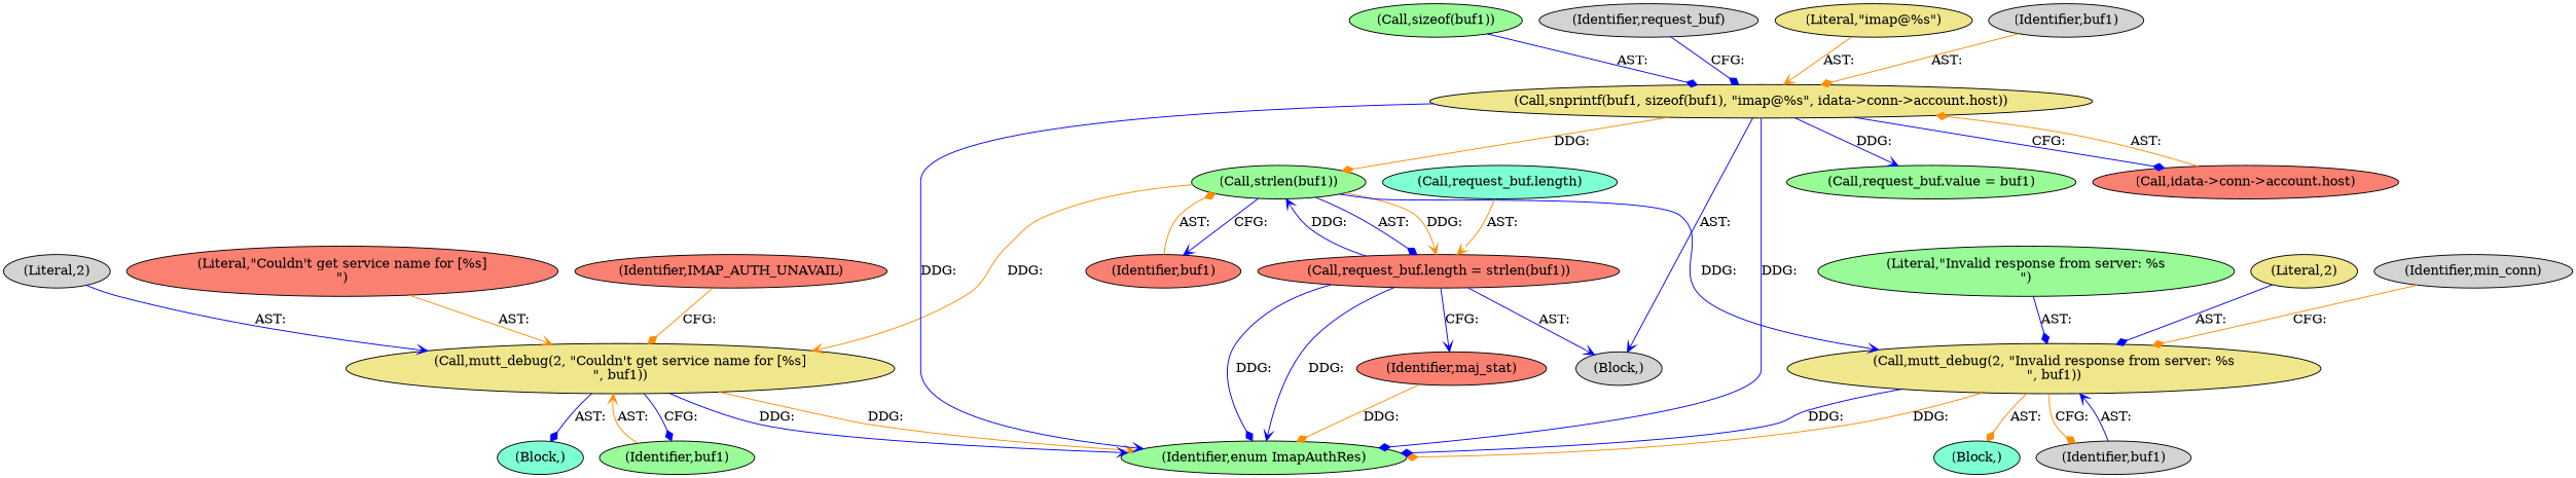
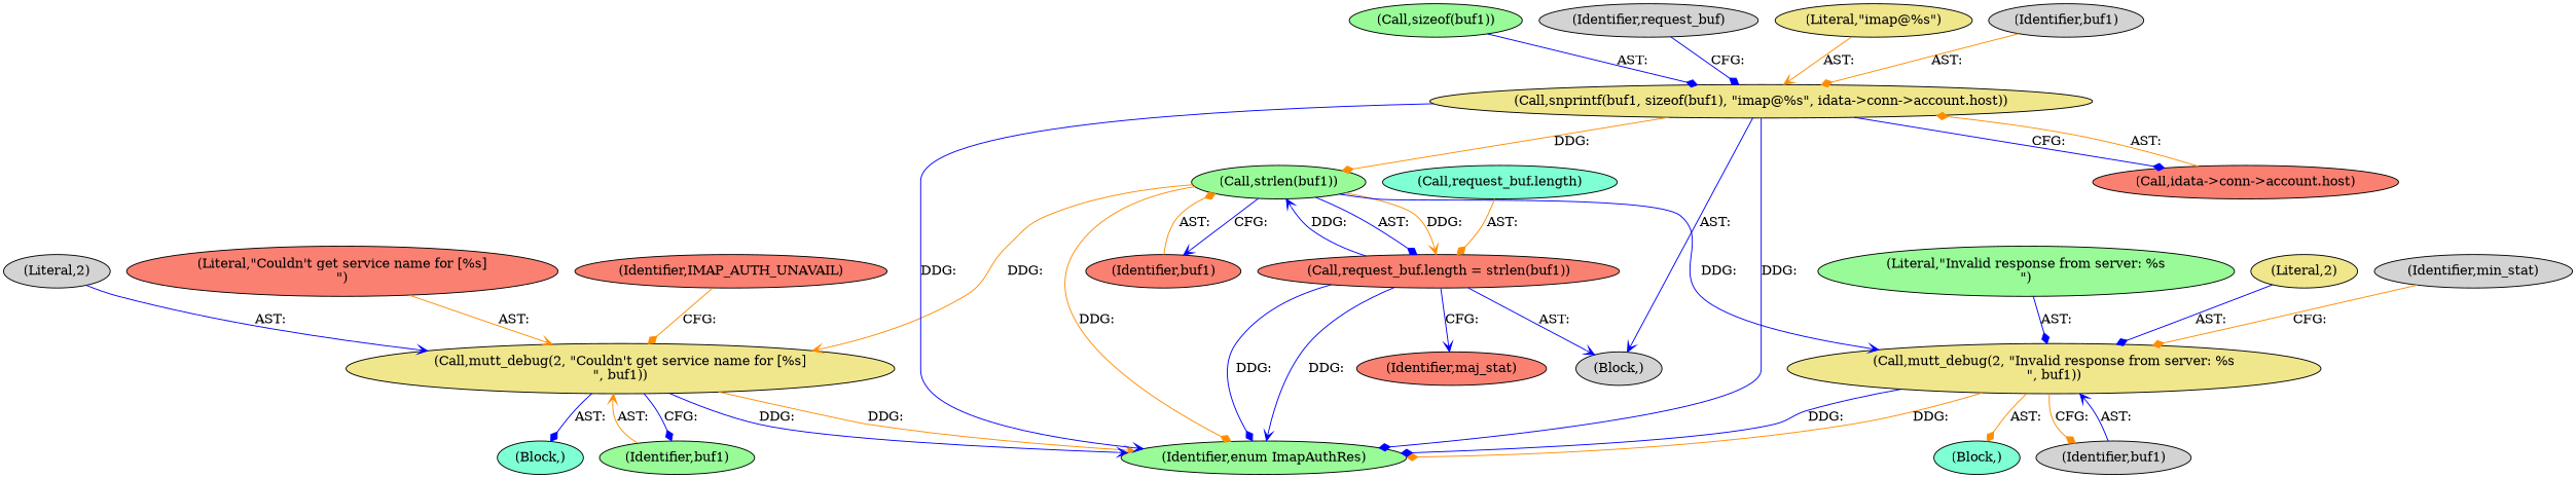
  digraph {
    node [fillcolor=palegreen style=filled]
    edge [arrowhead=diamond color=blue]
    n1 [label="(Call,strlen(buf1))"]
    n2 [fillcolor=salmon label="(Call,request_buf.length = strlen(buf1))"]
    n3 [fillcolor=khaki label="(Call,mutt_debug(2, \"Couldn't get service name for [%s]\n\", buf1))"]
    n4 [fillcolor=khaki label="(Call,mutt_debug(2, \"Invalid response from server: %s\n\", buf1))"]
    n5 [label="(Identifier,enum ImapAuthRes)"]
    n6 [fillcolor=salmon label="(Identifier,buf1)"]
    n7 [fillcolor=lightgrey label="(Block,)"]
    n8 [fillcolor=salmon label="(Identifier,maj_stat)"]
    n9 [fillcolor=aquamarine label="(Block,)"]
    n10 [label="(Identifier,buf1)"]
    n11 [fillcolor=lightgrey label="(Identifier,buf1)"]
    n12 [fillcolor=aquamarine label="(Block,)"]
    n13 [fillcolor=khaki label="(Call,snprintf(buf1, sizeof(buf1), \"imap@%s\", idata->conn->account.host))"]
-   n14 [label="(Call,request_buf.value = buf1)"]
    n15 [fillcolor=salmon label="(Call,idata->conn->account.host)"]
    n16 [label="(Call,sizeof(buf1))"]
    n17 [fillcolor=lightgrey label="(Literal,2)"]
    n18 [label="(Literal,\"Invalid response from server: %s\n\")"]
    n19 [fillcolor=salmon label="(Literal,\"Couldn't get service name for [%s]\n\")"]
    n20 [fillcolor=salmon label="(Identifier,IMAP_AUTH_UNAVAIL)"]
    n21 [fillcolor=lightgrey label="(Identifier,request_buf)"]
    n22 [fillcolor=khaki label="(Literal,\"imap@%s\")"]
    n23 [fillcolor=lightgrey label="(Identifier,buf1)"]
    n24 [fillcolor=khaki label="(Literal,2)"]
    n25 [fillcolor=aquamarine label="(Call,request_buf.length)"]
-   n26 [fillcolor=lightgrey label="(Identifier,min_conn)"]
+   n26 [fillcolor=lightgrey label="(Identifier,min_stat)"]
    n1 -> n2 [label="AST: "]
    n1 -> n2 [arrowhead=vee color=darkorange label="DDG: "]
    n1 -> n3 [arrowhead=vee color=darkorange label="DDG: "]
    n1 -> n4 [arrowhead=vee label="DDG: "]
-   n8 -> n5 [color=darkorange label="DDG: "]
+   n1 -> n5 [color=darkorange label="DDG: "]
    n1 -> n6 [arrowhead=vee label="CFG: "]
    n2 -> n1 [arrowhead=vee label="DDG: "]
    n2 -> n5 [arrowhead=vee label="DDG: "]
    n2 -> n5 [label="DDG: "]
    n2 -> n7 [arrowhead=vee label="AST: "]
    n2 -> n8 [arrowhead=vee label="CFG: "]
    n3 -> n5 [arrowhead=vee color=darkorange label="DDG: "]
    n3 -> n5 [arrowhead=vee label="DDG: "]
    n3 -> n9 [label="AST: "]
    n3 -> n10 [label="CFG: "]
    n4 -> n5 [color=darkorange label="DDG: "]
    n4 -> n5 [label="DDG: "]
    n4 -> n11 [color=darkorange label="CFG: "]
    n4 -> n12 [color=darkorange label="AST: "]
    n6 -> n1 [color=darkorange label="AST: "]
    n10 -> n3 [arrowhead=vee color=darkorange label="AST: "]
    n11 -> n4 [arrowhead=vee label="AST: "]
    n13 -> n1 [color=darkorange label="DDG: "]
    n13 -> n5 [arrowhead=vee label="DDG: "]
    n13 -> n5 [label="DDG: "]
    n13 -> n7 [arrowhead=vee label="AST: "]
-   n13 -> n14 [arrowhead=vee label="DDG: "]
    n13 -> n15 [label="CFG: "]
    n15 -> n13 [color=darkorange label="AST: "]
    n16 -> n13 [label="AST: "]
    n17 -> n3 [arrowhead=vee label="AST: "]
    n18 -> n4 [label="AST: "]
    n19 -> n3 [arrowhead=vee color=darkorange label="AST: "]
    n20 -> n3 [color=darkorange label="CFG: "]
    n21 -> n13 [label="CFG: "]
    n22 -> n13 [arrowhead=vee color=darkorange label="AST: "]
    n23 -> n13 [color=darkorange label="AST: "]
    n24 -> n4 [label="AST: "]
-   n25 -> n2 [arrowhead=vee color=darkorange label="AST: "]
+   n25 -> n2 [color=darkorange label="AST: "]
    n26 -> n4 [color=darkorange label="CFG: "]
  }
